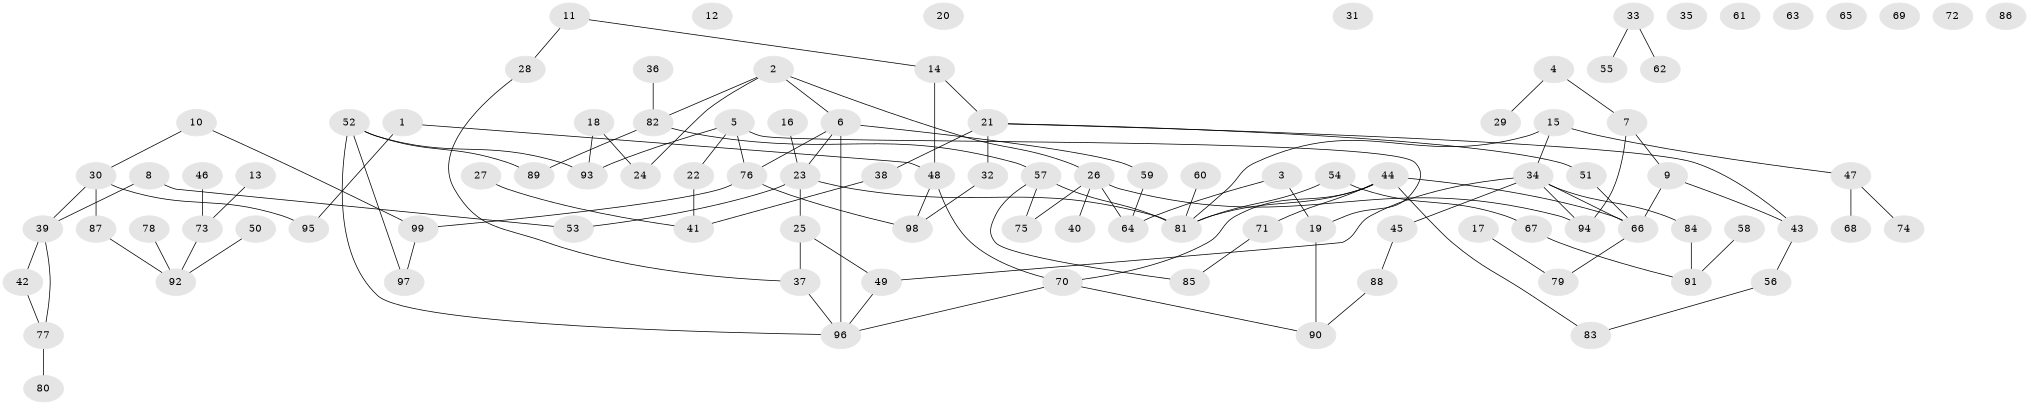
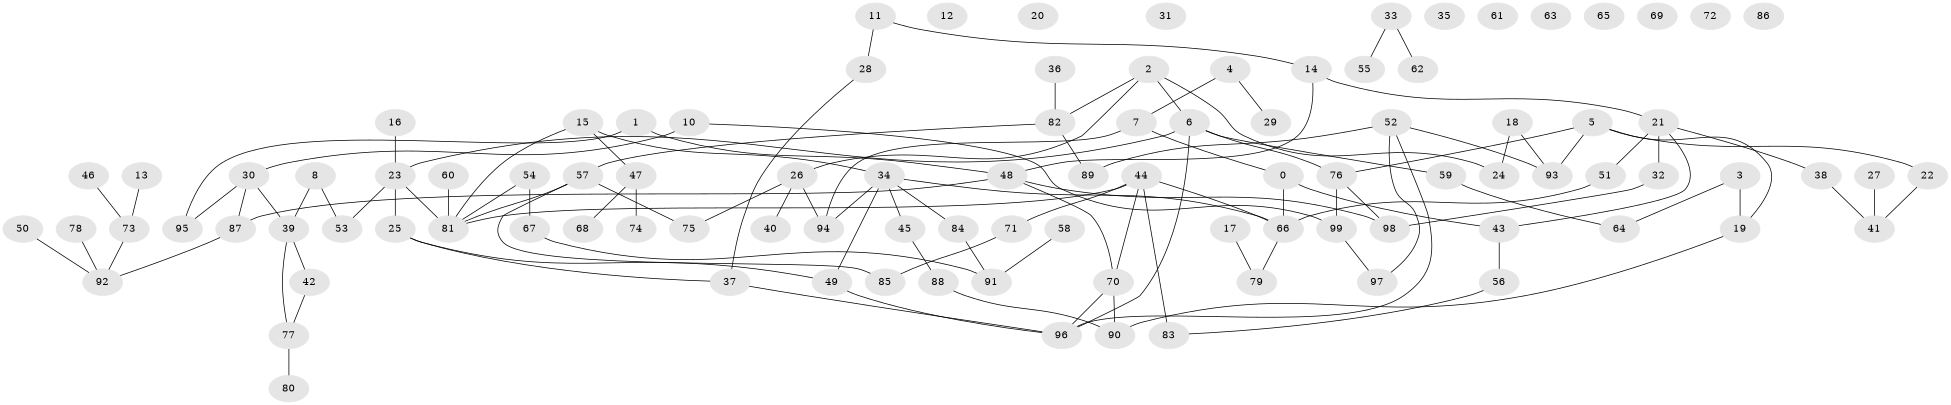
  graph {
    fontname="DejaVu Serif"
    node [color=gray90 fontname="DejaVu Serif" style=filled]
    edge [fontname="DejaVu Serif"]
    1
    48
    95
    87
    98
    70
    2
    6
    24
    26
    82
    76
    23
    59
    96
    64
    94
    40
    75
    89
    57
    3
    19
    90
    4
    7
    29
-   9
+   9 [label=0]
    5
    22
    93
    41
    99
    53
    81
    25
    43
    66
    8
    39
    42
    77
    56
    79
    10
    30
    97
    11
    14
    28
    21
    37
    12
    13
    73
    92
    32
    38
    51
    15
    34
    47
    49
    45
    84
    68
    74
    16
    17
    18
    20
    27
    31
    33
    55
    62
    88
    91
    35
    36
    80
    83
    44
    71
    85
    46
    50
    52
    54
    67
    58
    60
    61
    63
    65
    69
    72
    78
    86
    1 -- 48
    1 -- 95
+   48 -- 87
    48 -- 98
    48 -- 70
    87 -- 92
    70 -- 96
    70 -- 90
    2 -- 6
    2 -- 24
    2 -- 26
    2 -- 82
    6 -- 76
    6 -- 23
    6 -- 59
    6 -- 96
-   26 -- 64
    26 -- 94
    26 -- 40
    26 -- 75
    82 -- 89
    82 -- 57
    76 -- 98
    76 -- 99
    23 -- 53
    23 -- 81
    23 -- 25
    59 -- 64
    57 -- 75
    57 -- 81
    57 -- 85
    3 -- 64
    3 -- 19
    19 -- 90
    4 -- 7
    4 -- 29
    7 -- 94
    7 -- 9
    9 -- 43
    9 -- 66
    5 -- 76
    5 -- 19
    5 -- 22
    5 -- 93
    22 -- 41
    99 -- 97
    25 -- 37
    25 -- 49
    43 -- 56
    66 -- 79
    8 -- 53
    8 -- 39
    39 -- 42
    39 -- 77
    42 -- 77
    77 -- 80
    56 -- 83
    10 -- 99
    10 -- 30
    30 -- 95
    30 -- 87
    30 -- 39
    11 -- 14
    11 -- 28
    14 -- 48
    14 -- 21
    28 -- 37
    21 -- 43
    21 -- 32
    21 -- 38
    21 -- 51
    37 -- 96
    13 -- 73
    73 -- 92
    32 -- 98
    38 -- 41
    51 -- 66
    15 -- 81
    15 -- 34
    15 -- 47
    34 -- 94
    34 -- 66
    34 -- 49
    34 -- 45
    34 -- 84
    47 -- 68
    47 -- 74
    49 -- 96
    45 -- 88
    84 -- 91
    16 -- 23
    17 -- 79
    18 -- 24
    18 -- 93
    27 -- 41
    33 -- 55
    33 -- 62
    88 -- 90
    36 -- 82
    44 -- 70
    44 -- 81
    44 -- 66
    44 -- 83
    44 -- 71
    71 -- 85
    46 -- 73
    50 -- 92
    52 -- 96
    52 -- 89
    52 -- 93
    52 -- 97
    54 -- 81
    54 -- 67
    67 -- 91
    58 -- 91
    60 -- 81
    78 -- 92
  }
